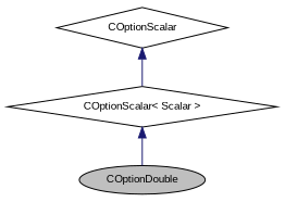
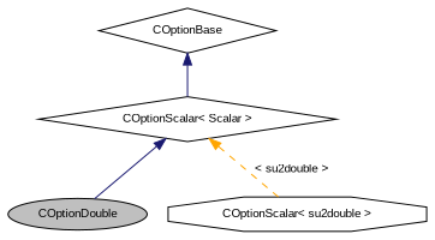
  digraph {
    fontname="Liberation Sans"
    node [color=black fillcolor=white fontname="Liberation Sans" fontsize=10 shape=diamond style=filled]
    edge [color=midnightblue dir=back fontname="Liberation Sans" fontsize=10 labelfontname=Helvetica labelfontsize=10 style=solid]
    n1 [fillcolor=grey75 fontcolor=black height=0.2 label=COptionDouble shape=ellipse width=0.4]
-   n3 [height=0.2 label=COptionScalar width=0.4]
+   n2 [height=0.2 label="COptionScalar\< su2double \>" shape=octagon width=0.4]
+   n3 [height=0.2 label=COptionBase width=0.4]
    n4 [height=0.2 label="COptionScalar\< Scalar \>" width=0.4]
    n3 -> n4
    n4 -> n1
+   n4 -> n2 [color=orange label=" \< su2double \>" style=dashed]
  }
